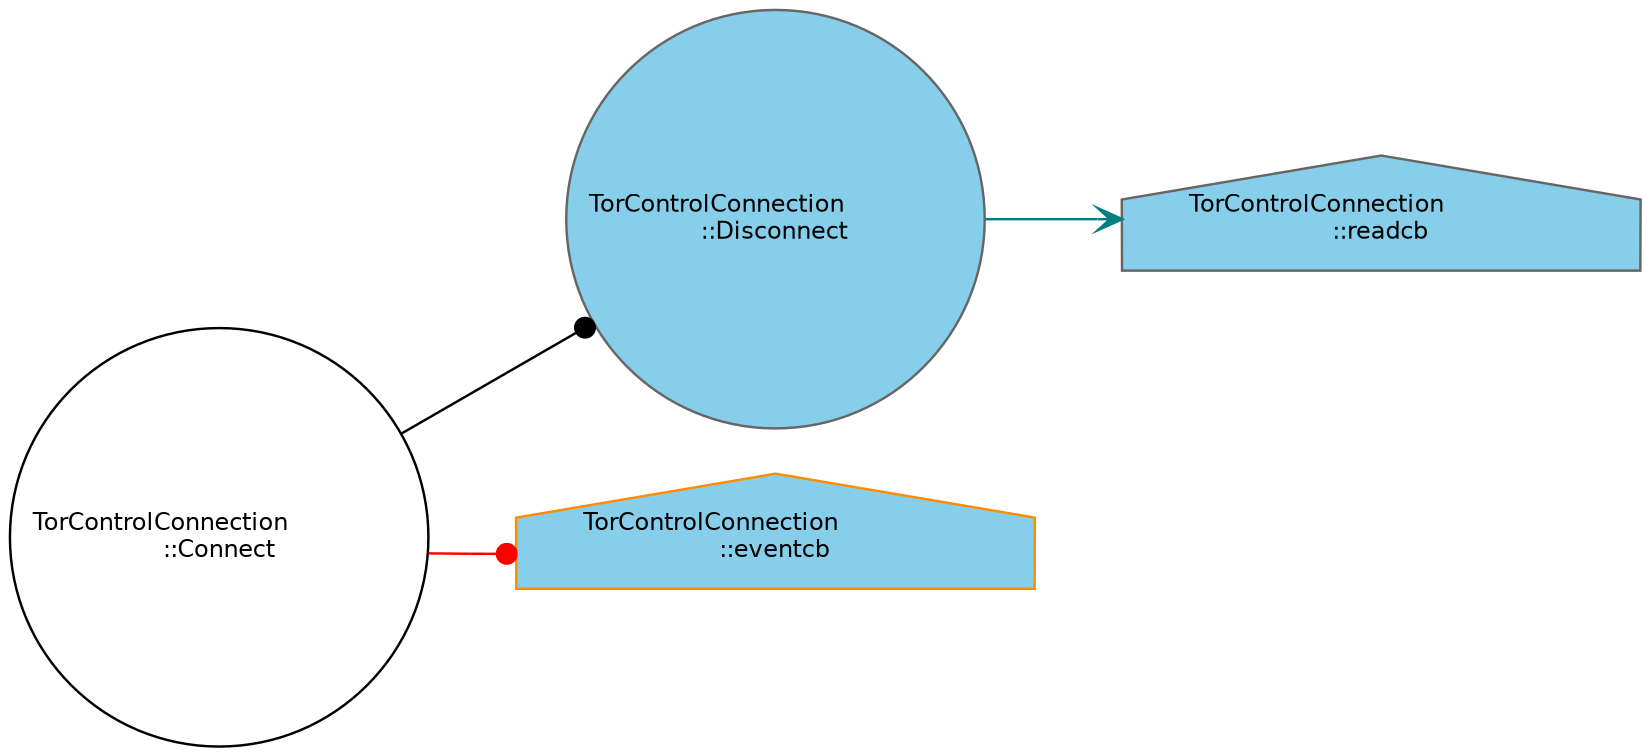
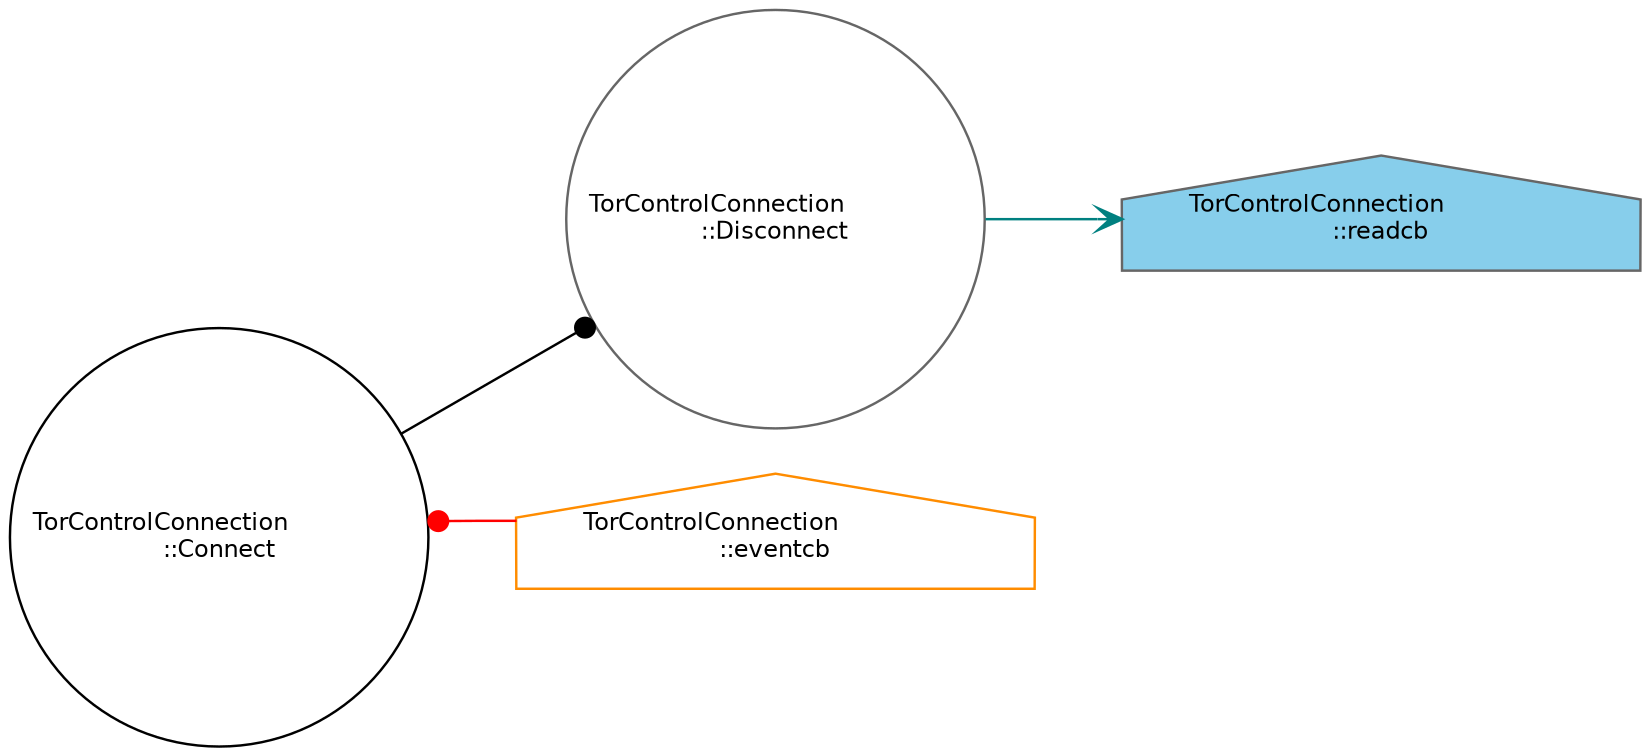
  digraph {
    rankdir=LR
    node [color=gray40 fillcolor=white fontname=Helvetica fontsize=10 shape=circle style=filled]
    edge [arrowhead=dot fontname=Helvetica fontsize=10 labelfontname=Helvetica labelfontsize=10 style=solid]
    n1 [color=black fontcolor=black height=0.2 label="TorControlConnection\l::Connect" width=0.4]
-   n2 [fillcolor=skyblue height=0.2 label="TorControlConnection\l::Disconnect" width=0.4]
-   n3 [color=darkorange fillcolor=skyblue height=0.2 label="TorControlConnection\l::eventcb" shape=house width=0.4]
+   n2 [height=0.2 label="TorControlConnection\l::Disconnect" width=0.4]
+   n3 [color=darkorange height=0.2 label="TorControlConnection\l::eventcb" shape=house width=0.4]
    n4 [fillcolor=skyblue height=0.2 label="TorControlConnection\l::readcb" shape=house width=0.4]
    n1 -> n2 [color=black]
-   n1 -> n3 [color=red]
+   n3 -> n1 [color=red]
    n2 -> n4 [arrowhead=vee color=teal]
  }
